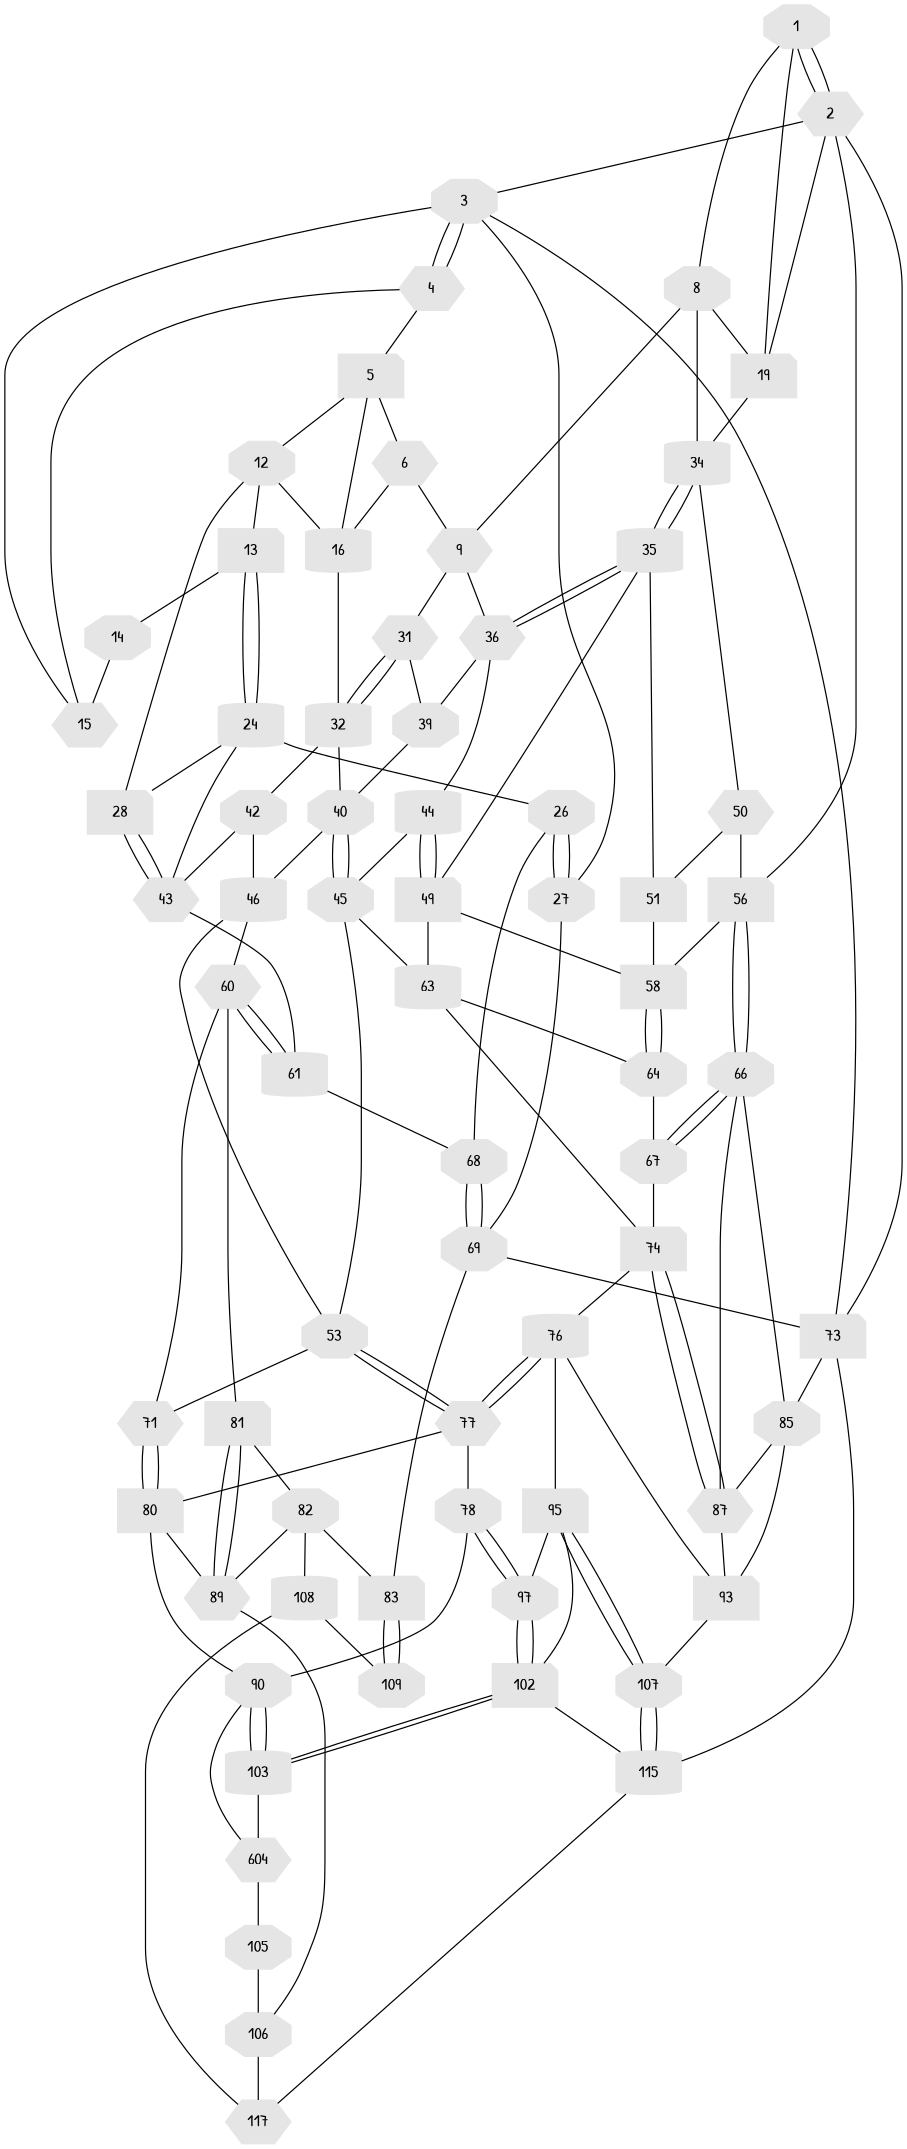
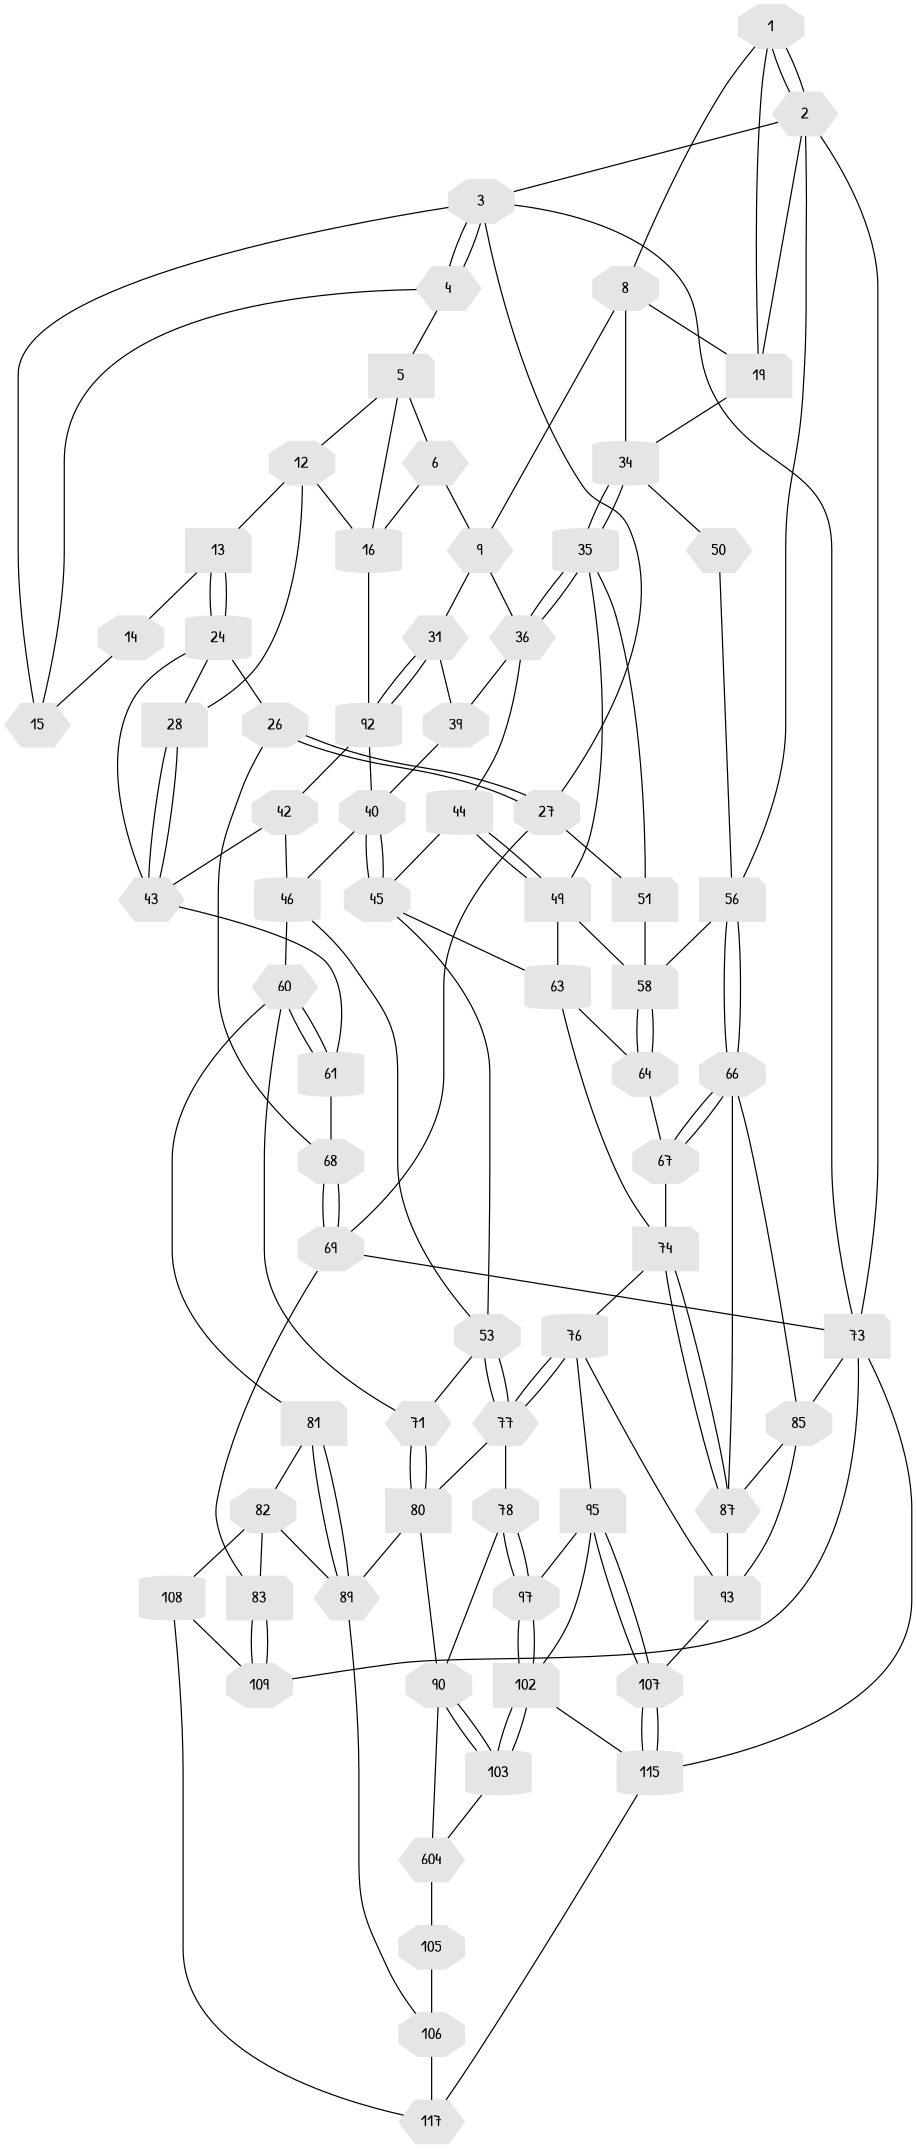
  graph {
    fontname="Patrick Hand"
    node [color=gray90 fontname="Patrick Hand" shape=octagon style=filled]
    edge [fontname="Patrick Hand"]
    1 [super="+7"]
    2 [shape=hexagon super="+18"]
    8 [super="+29"]
    19 [shape=note super="+20"]
    3 [super="+22"]
    56 [shape=note super="+57"]
    73 [shape=note super="+84"]
    9 [shape=hexagon super="+30"]
    34 [shape=cylinder super="+37"]
    4 [shape=hexagon]
    15 [shape=hexagon super="+21"]
    27
    58 [shape=note super="+59"]
    66 [super="+86"]
    85 [super="+100"]
    109 [super="+110"]
    115 [shape=cylinder super="+116"]
    5 [shape=note super="+11"]
    69 [super="+70"]
    6 [shape=hexagon super="+10"]
    12 [super="+23"]
    16 [shape=cylinder super="+17"]
    13 [shape=note]
    28 [shape=note]
-   32 [shape=cylinder super="+33"]
+   32 [shape=cylinder super="+33" label=92]
    31 [shape=hexagon]
    36 [shape=hexagon super="+38"]
    35 [shape=cylinder super="+48"]
    50 [shape=hexagon]
    39
    44 [shape=cylinder]
    14
    24 [shape=cylinder super="+25"]
    43 [shape=hexagon super="+55"]
    26
    40 [super="+41"]
    42
    68
    61 [shape=cylinder]
    83 [shape=note]
    45 [super="+52"]
    46 [shape=cylinder super="+47"]
    49 [shape=note super="+62"]
    51 [shape=note]
    63 [shape=cylinder super="+65"]
    53 [super="+54"]
    60 [shape=hexagon super="+72"]
    71 [shape=hexagon]
    77 [shape=hexagon]
    64
    74 [shape=note super="+75"]
    81 [shape=note]
    80 [shape=note super="+88"]
    78 [super="+79"]
    67
    87 [shape=hexagon super="+92"]
    89 [shape=hexagon super="+98"]
    82 [super="+99"]
    76 [shape=cylinder super="+94"]
    93 [shape=note super="+101"]
    90 [super="+91"]
    117 [shape=hexagon]
    95 [shape=note super="+96"]
    107
    97
    102 [shape=note super="+114"]
    103 [shape=cylinder]
    n68 [label=604 shape=hexagon super="+111"]
    106 [super="+113"]
    108 [shape=cylinder super="+118"]
    105 [super="+112"]
    1 -- 2
    1 -- 2
    1 -- 8
    1 -- 19
    2 -- 19
    2 -- 3
    2 -- 56
    2 -- 73
    8 -- 19
    8 -- 9
    8 -- 34
    19 -- 34
    3 -- 73
    3 -- 4
    3 -- 4
    3 -- 15
    3 -- 27
    56 -- 58
    56 -- 66
    56 -- 66
    73 -- 85
+   73 -- 109
    73 -- 115
    9 -- 31
    9 -- 36
    34 -- 35
    34 -- 35
    34 -- 50
    4 -- 15
    4 -- 5
    27 -- 69
    58 -- 64
    58 -- 64
    66 -- 85
    66 -- 67
    66 -- 67
    66 -- 87
    85 -- 87
    85 -- 93
    115 -- 117
    5 -- 6
    5 -- 12
    5 -- 16
    69 -- 73
    69 -- 83
    6 -- 9
    6 -- 16
    12 -- 16
    12 -- 13
    12 -- 28
    16 -- 32
    13 -- 14
    13 -- 24
    13 -- 24
    28 -- 43
    28 -- 43
    32 -- 40
    32 -- 42
    31 -- 32
    31 -- 32
    31 -- 39
    36 -- 39
    36 -- 44
    35 -- 36
    35 -- 36
    35 -- 49
    35 -- 51
    50 -- 56
-   50 -- 51
+   27 -- 51
    39 -- 40
    44 -- 45
    44 -- 49
    44 -- 49
    14 -- 15 [weight=2]
    24 -- 28
    24 -- 43
    24 -- 26
    43 -- 61
    26 -- 27
    26 -- 27
    26 -- 68
    40 -- 45
    40 -- 45
    40 -- 46
    42 -- 43
    42 -- 46
    68 -- 69
    68 -- 69
    61 -- 68
    83 -- 109
    83 -- 109
    45 -- 63
    45 -- 53
    46 -- 53
    46 -- 60
    49 -- 58
    49 -- 63
    51 -- 58
    63 -- 64
    63 -- 74
    53 -- 71
    53 -- 77
    53 -- 77
    60 -- 61
    60 -- 61
    60 -- 71
    60 -- 81
    71 -- 80
    71 -- 80
    77 -- 80
    77 -- 78
    64 -- 67
    74 -- 87
    74 -- 87
    74 -- 76
    81 -- 89
    81 -- 89
    81 -- 82
    80 -- 89
    80 -- 90
    78 -- 90
    78 -- 97
    78 -- 97
    67 -- 74
    87 -- 93
    89 -- 106
    82 -- 83
    82 -- 89
    82 -- 108
    76 -- 77
    76 -- 77
    76 -- 93
    76 -- 95
    93 -- 107
    90 -- 103
    90 -- 103
    90 -- n68
    95 -- 107
    95 -- 107
    95 -- 97
    95 -- 102
    107 -- 115
    107 -- 115
    97 -- 102
    97 -- 102
    102 -- 115
    102 -- 103
    102 -- 103
    103 -- n68
    n68 -- 105 [weight=2]
    106 -- 117
    108 -- 109 [weight=2]
    108 -- 117
    105 -- 106 [weight=2]
  }
